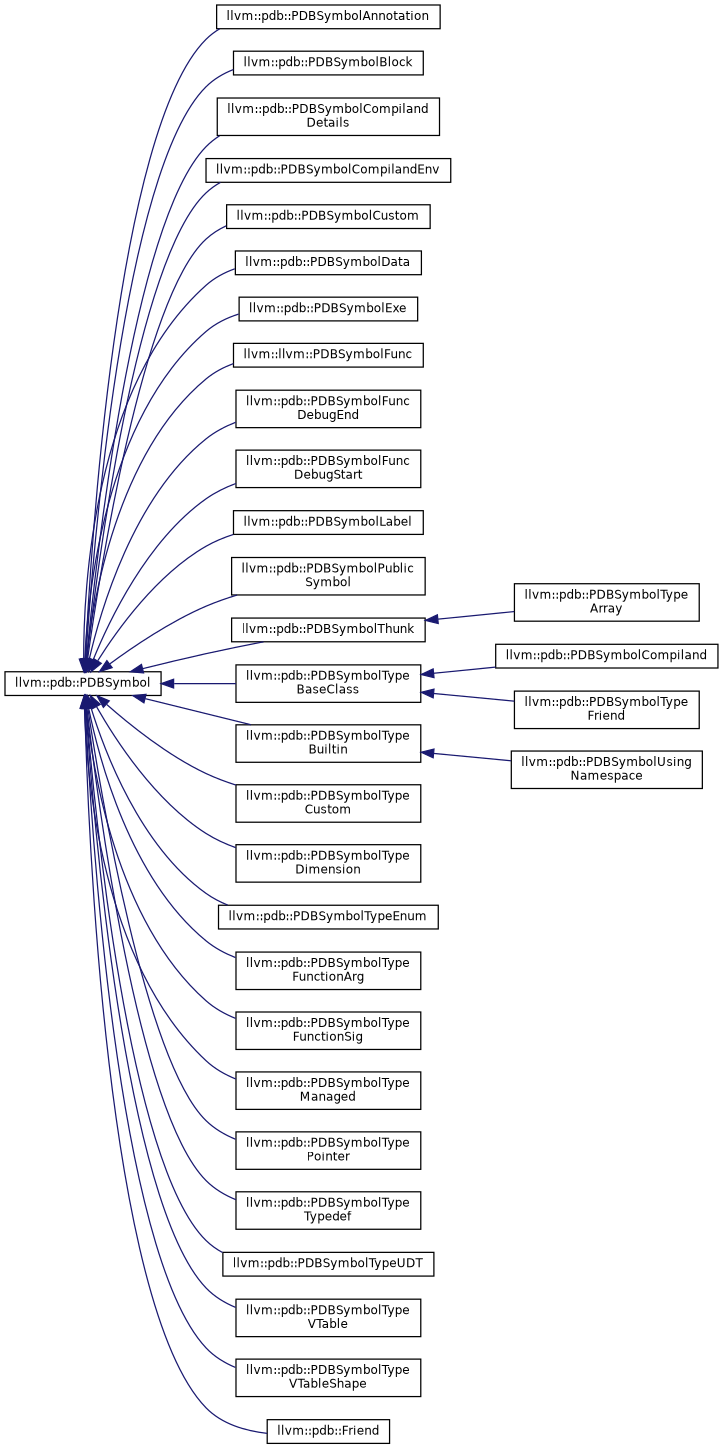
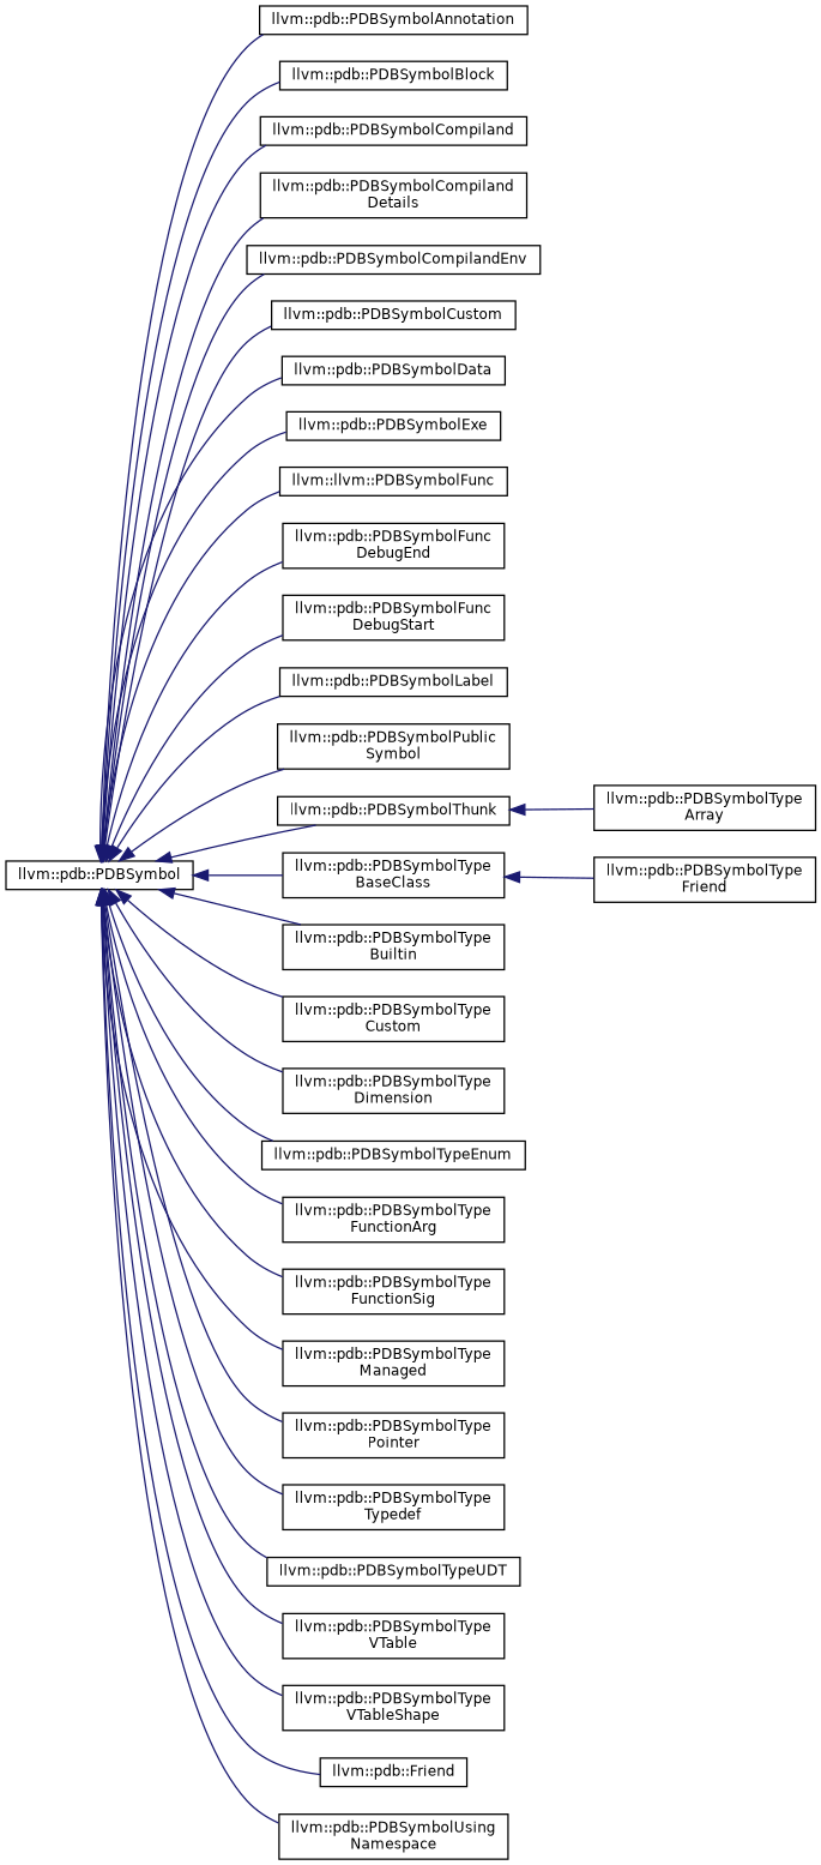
  digraph {
    rankdir=LR
    node [color=black fontname=Helvetica fontsize=10 shape=box]
    edge [color=midnightblue dir=back fontname=Helvetica fontsize=10 labelfontname=Helvetica labelfontsize=10 style=solid]
    n1 [height=0.2 label="llvm::pdb::PDBSymbol" width=0.4]
    n2 [height=0.2 label="llvm::pdb::PDBSymbolAnnotation" width=0.4]
    n3 [height=0.2 label="llvm::pdb::PDBSymbolBlock" width=0.4]
    n4 [height=0.2 label="llvm::pdb::PDBSymbolCompiland" width=0.4]
    n5 [height=0.2 label="llvm::pdb::PDBSymbolCompiland\lDetails" width=0.4]
    n6 [height=0.2 label="llvm::pdb::PDBSymbolCompilandEnv" width=0.4]
    n7 [height=0.2 label="llvm::pdb::PDBSymbolCustom" width=0.4]
    n8 [height=0.2 label="llvm::pdb::PDBSymbolData" width=0.4]
    n9 [height=0.2 label="llvm::pdb::PDBSymbolExe" width=0.4]
    n10 [height=0.2 label="llvm::llvm::PDBSymbolFunc" width=0.4]
    n11 [height=0.2 label="llvm::pdb::PDBSymbolFunc\lDebugEnd" width=0.4]
    n12 [height=0.2 label="llvm::pdb::PDBSymbolFunc\lDebugStart" width=0.4]
    n13 [height=0.2 label="llvm::pdb::PDBSymbolLabel" width=0.4]
    n14 [height=0.2 label="llvm::pdb::PDBSymbolPublic\lSymbol" width=0.4]
    n15 [height=0.2 label="llvm::pdb::PDBSymbolThunk" width=0.4]
    n16 [height=0.2 label="llvm::pdb::PDBSymbolType\lBaseClass" width=0.4]
    n17 [height=0.2 label="llvm::pdb::PDBSymbolType\lBuiltin" width=0.4]
    n18 [height=0.2 label="llvm::pdb::PDBSymbolType\lCustom" width=0.4]
    n19 [height=0.2 label="llvm::pdb::PDBSymbolType\lDimension" width=0.4]
    n20 [height=0.2 label="llvm::pdb::PDBSymbolTypeEnum" width=0.4]
    n21 [height=0.2 label="llvm::pdb::PDBSymbolType\lFunctionArg" width=0.4]
    n22 [height=0.2 label="llvm::pdb::PDBSymbolType\lFunctionSig" width=0.4]
    n23 [height=0.2 label="llvm::pdb::PDBSymbolType\lManaged" width=0.4]
    n24 [height=0.2 label="llvm::pdb::PDBSymbolType\lPointer" width=0.4]
    n25 [height=0.2 label="llvm::pdb::PDBSymbolType\lTypedef" width=0.4]
    n26 [height=0.2 label="llvm::pdb::PDBSymbolTypeUDT" width=0.4]
    n27 [height=0.2 label="llvm::pdb::PDBSymbolType\lVTable" width=0.4]
    n28 [height=0.2 label="llvm::pdb::PDBSymbolType\lVTableShape" width=0.4]
    n29 [height=0.2 label="llvm::pdb::Friend" width=0.4]
    n30 [height=0.2 label="llvm::pdb::PDBSymbolUsing\lNamespace" width=0.4]
    n31 [height=0.2 label="llvm::pdb::PDBSymbolType\lArray" width=0.4]
    n32 [height=0.2 label="llvm::pdb::PDBSymbolType\lFriend" width=0.4]
    n1 -> n2
    n1 -> n3
-   n16 -> n4
+   n1 -> n4
    n1 -> n5
    n1 -> n6
    n1 -> n7
    n1 -> n8
    n1 -> n9
    n1 -> n10
    n1 -> n11
    n1 -> n12
    n1 -> n13
    n1 -> n14
    n1 -> n15
    n1 -> n16
    n1 -> n17
    n1 -> n18
    n1 -> n19
    n1 -> n20
    n1 -> n21
    n1 -> n22
    n1 -> n23
    n1 -> n24
    n1 -> n25
    n1 -> n26
    n1 -> n27
    n1 -> n28
    n1 -> n29
-   n17 -> n30
+   n1 -> n30
    n15 -> n31
    n16 -> n32
  }
